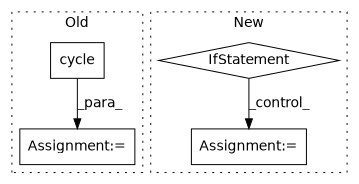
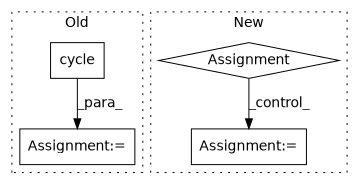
  digraph {
    fontname="DejaVu Sans"
    node [a=7 shape=box fontname="DejaVu Sans"]
    edge [fontname="DejaVu Sans"]
    n1 [a=32 l="6,1" label=cycle s="16207,16224"]
    n2 [l="53,2" label="Assignment:=" s="16246,16315"]
-   n3 [a=25 l="4,2" label=IfStatement s="17222,17307" shape=diamond]
+   n3 [a=25 l="4,2" label=Assignment s="17222,17307" shape=diamond]
    n4 [l="57,2" label="Assignment:=" s="17317,17390"]
    subgraph cluster_1 {
      label=Old
      style=dotted
      n1
      n2
    }
    subgraph cluster_2 {
      label=New
      style=dotted
      n3
      n4
    }
    n1 -> n2 [label=_para_]
    n3 -> n4 [label=_control_]
  }
